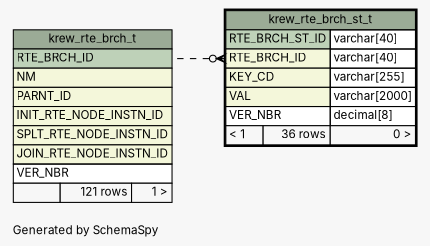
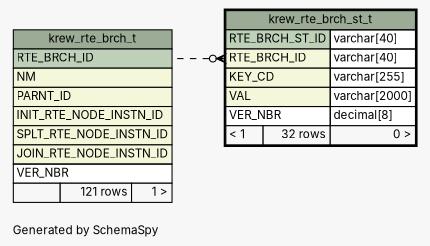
  digraph {
    bgcolor="#f7f7f7"
    fontname=Inter
    fontsize=11
    label="\nGenerated by SchemaSpy"
    labeljust=l
    nodesep=0.18
    rankdir=RL
    ranksep=0.46
    node [fontname=Inter fontsize=11 shape=plaintext]
-   n1 [label=<     <TABLE BORDER="2" CELLBORDER="1" CELLSPACING="0" BGCOLOR="#ffffff">       <TR><TD COLSPAN="3" BGCOLOR="#9bab96" ALIGN="CENTER">krew_rte_brch_st_t</TD></TR>       <TR><TD PORT="RTE_BRCH_ST_ID" COLSPAN="2" BGCOLOR="#bed1b8" ALIGN="LEFT">RTE_BRCH_ST_ID</TD><TD PORT="RTE_BRCH_ST_ID.type" ALIGN="LEFT">varchar[40]</TD></TR>       <TR><TD PORT="RTE_BRCH_ID" COLSPAN="2" BGCOLOR="#f4f7da" ALIGN="LEFT">RTE_BRCH_ID</TD><TD PORT="RTE_BRCH_ID.type" ALIGN="LEFT">varchar[40]</TD></TR>       <TR><TD PORT="KEY_CD" COLSPAN="2" BGCOLOR="#f4f7da" ALIGN="LEFT">KEY_CD</TD><TD PORT="KEY_CD.type" ALIGN="LEFT">varchar[255]</TD></TR>       <TR><TD PORT="VAL" COLSPAN="2" BGCOLOR="#f4f7da" ALIGN="LEFT">VAL</TD><TD PORT="VAL.type" ALIGN="LEFT">varchar[2000]</TD></TR>       <TR><TD PORT="VER_NBR" COLSPAN="2" ALIGN="LEFT">VER_NBR</TD><TD PORT="VER_NBR.type" ALIGN="LEFT">decimal[8]</TD></TR>       <TR><TD ALIGN="LEFT" BGCOLOR="#f7f7f7">&lt; 1</TD><TD ALIGN="RIGHT" BGCOLOR="#f7f7f7">36 rows</TD><TD ALIGN="RIGHT" BGCOLOR="#f7f7f7">0 &gt;</TD></TR>     </TABLE>>]
+   n1 [label=<     <TABLE BORDER="2" CELLBORDER="1" CELLSPACING="0" BGCOLOR="#ffffff">       <TR><TD COLSPAN="3" BGCOLOR="#9bab96" ALIGN="CENTER">krew_rte_brch_st_t</TD></TR>       <TR><TD PORT="RTE_BRCH_ST_ID" COLSPAN="2" BGCOLOR="#bed1b8" ALIGN="LEFT">RTE_BRCH_ST_ID</TD><TD PORT="RTE_BRCH_ST_ID.type" ALIGN="LEFT">varchar[40]</TD></TR>       <TR><TD PORT="RTE_BRCH_ID" COLSPAN="2" BGCOLOR="#f4f7da" ALIGN="LEFT">RTE_BRCH_ID</TD><TD PORT="RTE_BRCH_ID.type" ALIGN="LEFT">varchar[40]</TD></TR>       <TR><TD PORT="KEY_CD" COLSPAN="2" BGCOLOR="#f4f7da" ALIGN="LEFT">KEY_CD</TD><TD PORT="KEY_CD.type" ALIGN="LEFT">varchar[255]</TD></TR>       <TR><TD PORT="VAL" COLSPAN="2" BGCOLOR="#f4f7da" ALIGN="LEFT">VAL</TD><TD PORT="VAL.type" ALIGN="LEFT">varchar[2000]</TD></TR>       <TR><TD PORT="VER_NBR" COLSPAN="2" ALIGN="LEFT">VER_NBR</TD><TD PORT="VER_NBR.type" ALIGN="LEFT">decimal[8]</TD></TR>       <TR><TD ALIGN="LEFT" BGCOLOR="#f7f7f7">&lt; 1</TD><TD ALIGN="RIGHT" BGCOLOR="#f7f7f7">32 rows</TD><TD ALIGN="RIGHT" BGCOLOR="#f7f7f7">0 &gt;</TD></TR>     </TABLE>>]
    n2 [label=<     <TABLE BORDER="0" CELLBORDER="1" CELLSPACING="0" BGCOLOR="#ffffff">       <TR><TD COLSPAN="3" BGCOLOR="#9bab96" ALIGN="CENTER">krew_rte_brch_t</TD></TR>       <TR><TD PORT="RTE_BRCH_ID" COLSPAN="3" BGCOLOR="#bed1b8" ALIGN="LEFT">RTE_BRCH_ID</TD></TR>       <TR><TD PORT="NM" COLSPAN="3" BGCOLOR="#f4f7da" ALIGN="LEFT">NM</TD></TR>       <TR><TD PORT="PARNT_ID" COLSPAN="3" BGCOLOR="#f4f7da" ALIGN="LEFT">PARNT_ID</TD></TR>       <TR><TD PORT="INIT_RTE_NODE_INSTN_ID" COLSPAN="3" BGCOLOR="#f4f7da" ALIGN="LEFT">INIT_RTE_NODE_INSTN_ID</TD></TR>       <TR><TD PORT="SPLT_RTE_NODE_INSTN_ID" COLSPAN="3" BGCOLOR="#f4f7da" ALIGN="LEFT">SPLT_RTE_NODE_INSTN_ID</TD></TR>       <TR><TD PORT="JOIN_RTE_NODE_INSTN_ID" COLSPAN="3" BGCOLOR="#f4f7da" ALIGN="LEFT">JOIN_RTE_NODE_INSTN_ID</TD></TR>       <TR><TD PORT="VER_NBR" COLSPAN="3" ALIGN="LEFT">VER_NBR</TD></TR>       <TR><TD ALIGN="LEFT" BGCOLOR="#f7f7f7">  </TD><TD ALIGN="RIGHT" BGCOLOR="#f7f7f7">121 rows</TD><TD ALIGN="RIGHT" BGCOLOR="#f7f7f7">1 &gt;</TD></TR>     </TABLE>>]
    n1 -> n2 [arrowhead=none arrowsize=0.8 arrowtail=crowodot dir=back headport="RTE_BRCH_ID:e" style=dashed tailport="RTE_BRCH_ID:w" fontname=Inter]
  }
